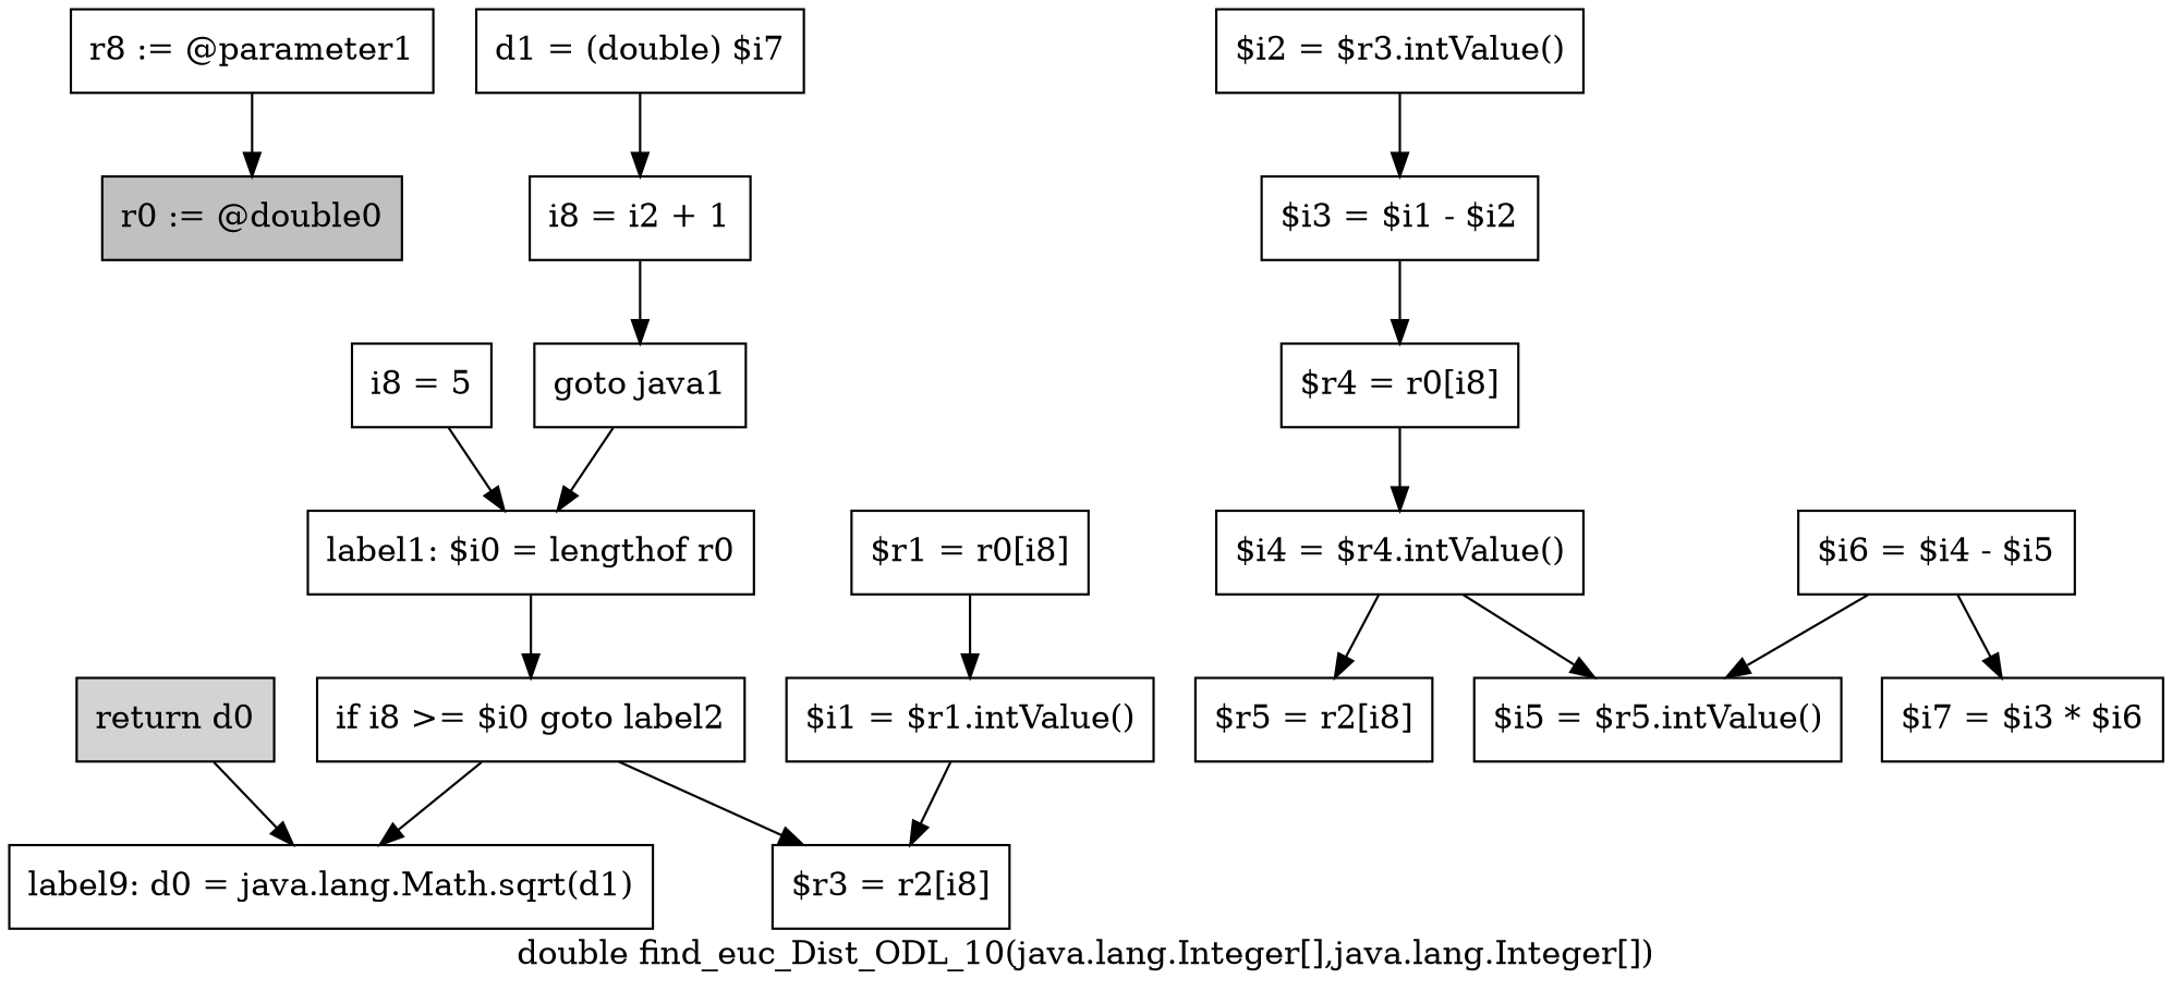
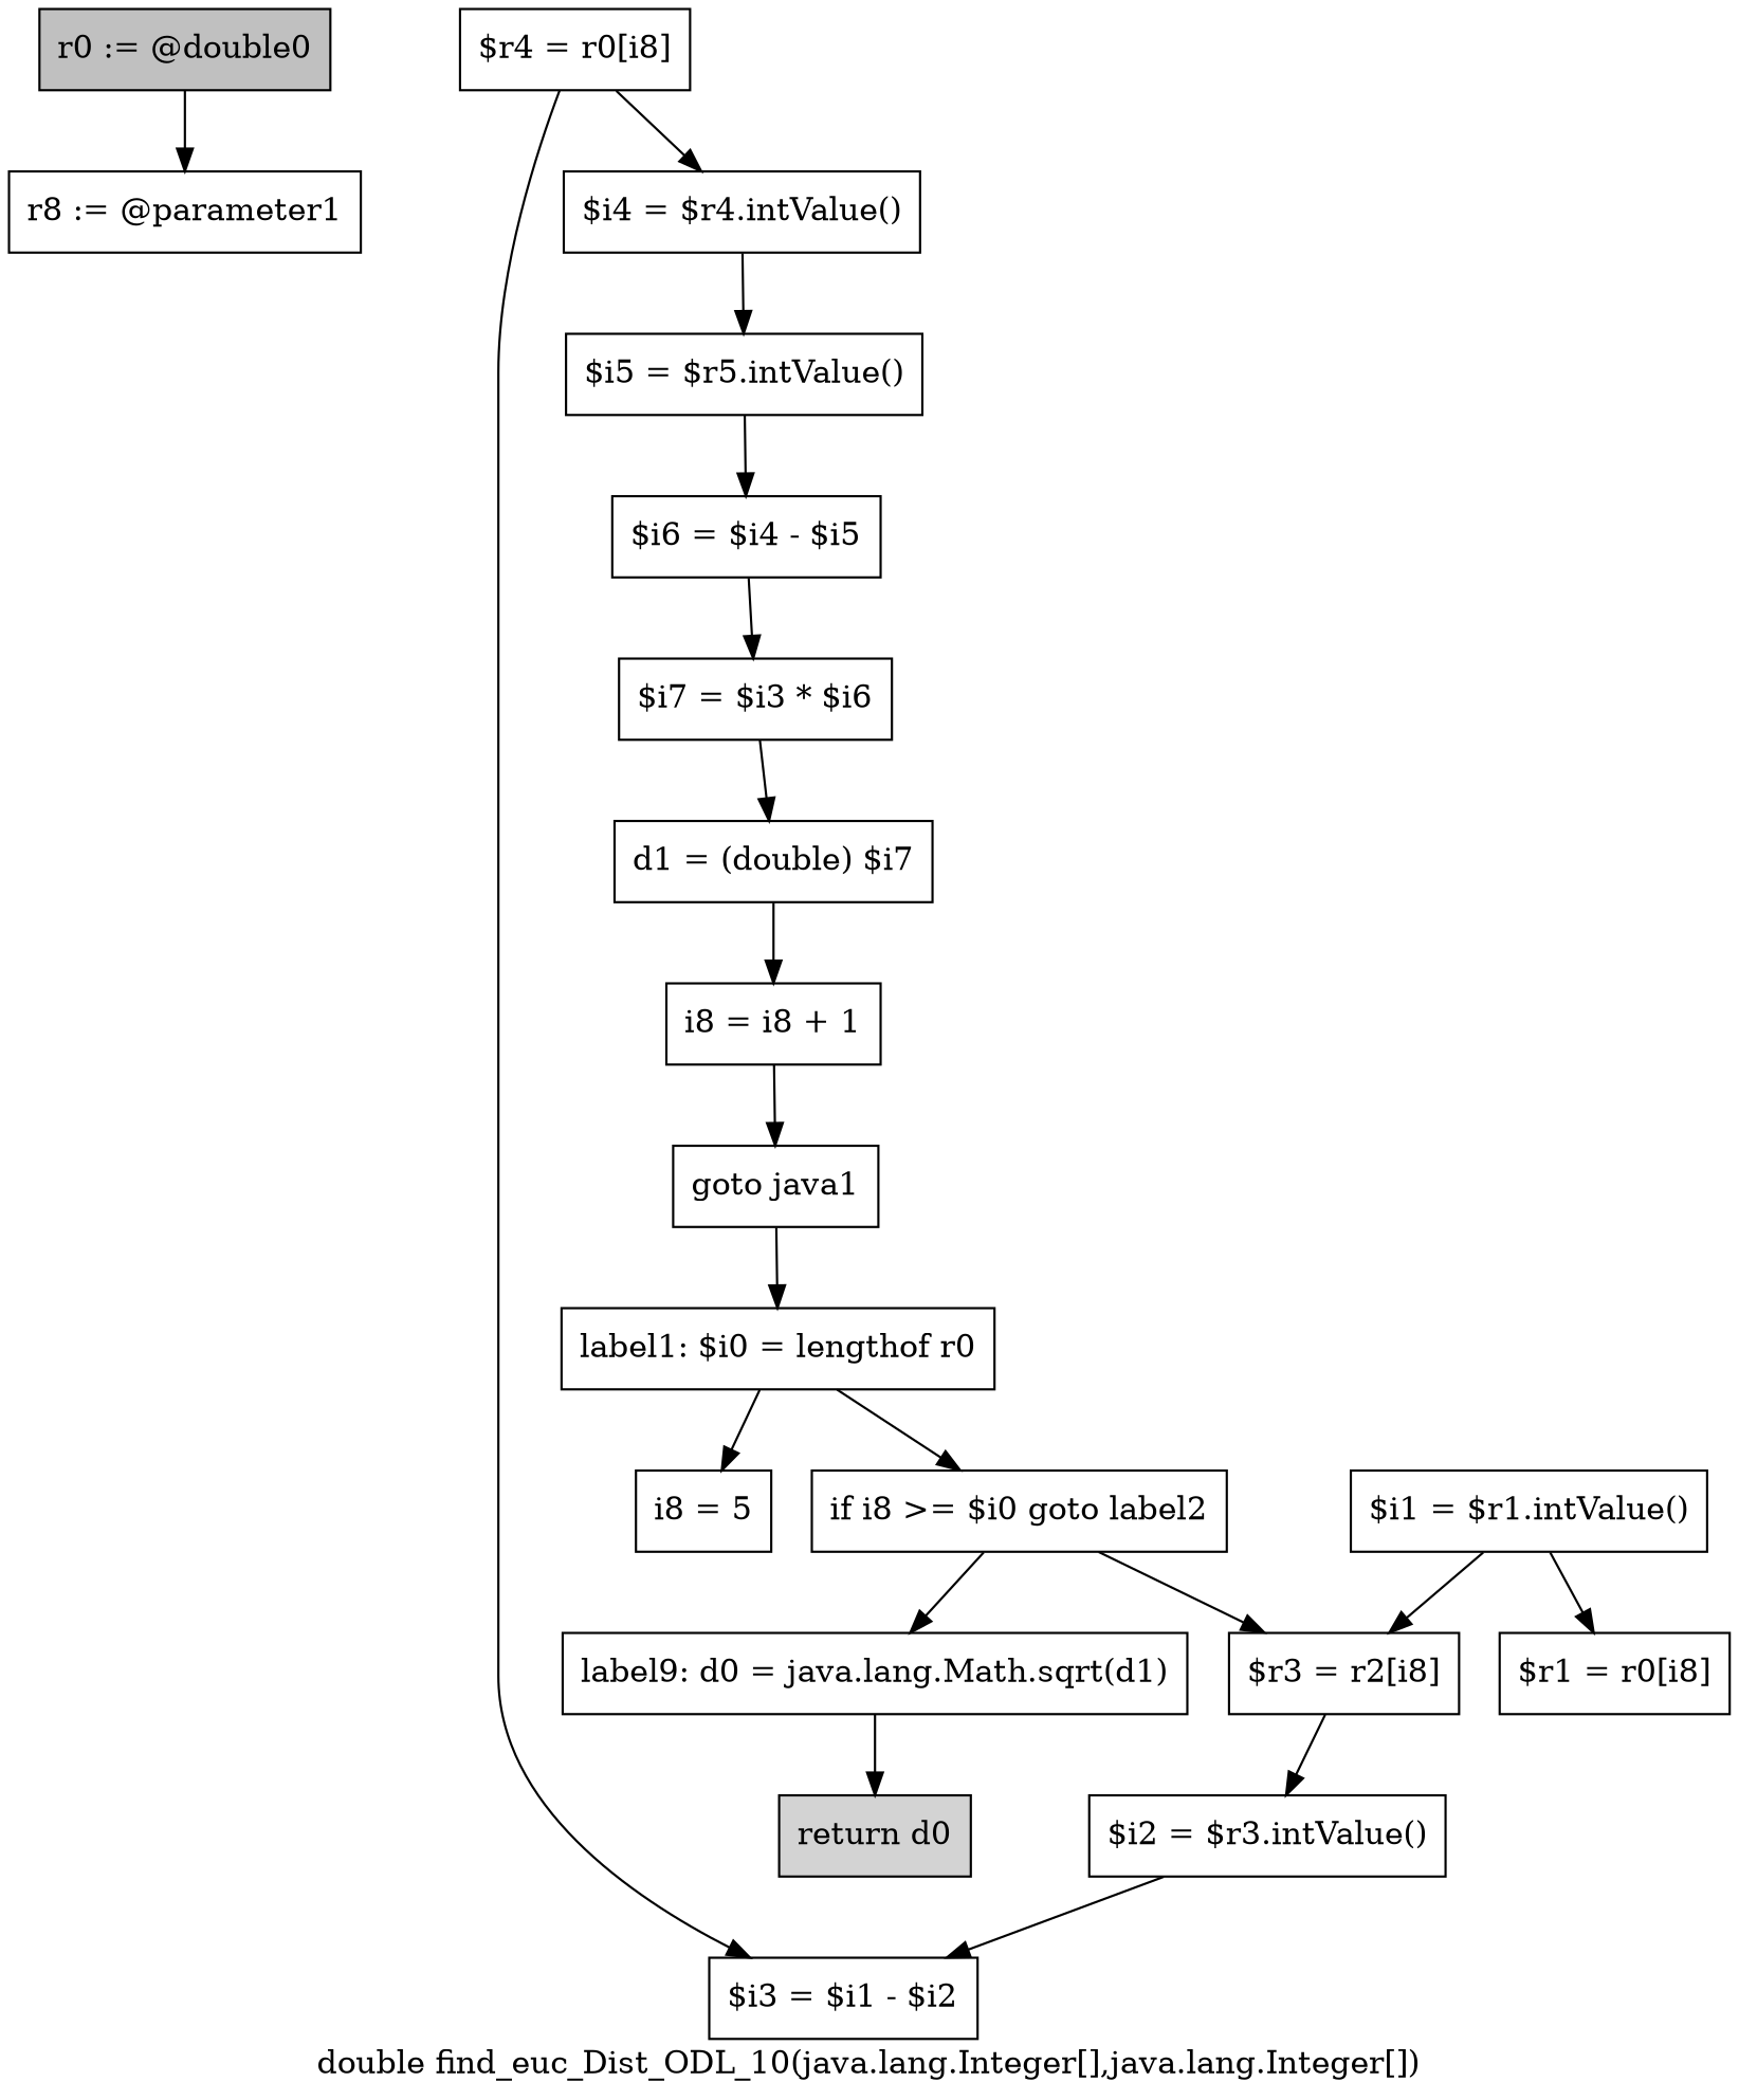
  digraph {
    label="double find_euc_Dist_ODL_10(java.lang.Integer[],java.lang.Integer[])"
    node [shape=box]
    n1 [fillcolor=gray label="r0 := @double0" style=filled]
    n2 [label="r8 := @parameter1"]
    n3 [label="i8 = 5"]
    n4 [label="label1: $i0 = lengthof r0"]
    n5 [label="if i8 >= $i0 goto label2"]
    n6 [label="label9: d0 = java.lang.Math.sqrt(d1)"]
    n7 [label="$r3 = r2[i8]"]
    n8 [label="$r1 = r0[i8]"]
    n9 [label="$i1 = $r1.intValue()"]
    n10 [fillcolor=lightgray label="return d0" style=filled]
    n11 [label="$i2 = $r3.intValue()"]
    n12 [label="$i3 = $i1 - $i2"]
    n13 [label="$r4 = r0[i8]"]
    n14 [label="$i4 = $r4.intValue()"]
-   n15 [label="$r5 = r2[i8]"]
    n16 [label="$i5 = $r5.intValue()"]
    n17 [label="$i6 = $i4 - $i5"]
    n18 [label="$i7 = $i3 * $i6"]
    n19 [label="d1 = (double) $i7"]
-   n20 [label="i8 = i2 + 1"]
+   n20 [label="i8 = i8 + 1"]
    n21 [label="goto java1"]
-   n2 -> n1
-   n3 -> n4
+   n1 -> n2
+   n4 -> n3
    n4 -> n5
    n5 -> n6
    n5 -> n7
-   n10 -> n6
-   n8 -> n9
+   n6 -> n10
+   n7 -> n11
+   n9 -> n8
    n9 -> n7
    n11 -> n12
-   n12 -> n13
+   n13 -> n12
    n13 -> n14
-   n14 -> n15
    n14 -> n16
-   n17 -> n16
+   n16 -> n17
    n17 -> n18
+   n18 -> n19
    n19 -> n20
    n20 -> n21
    n21 -> n4
  }
